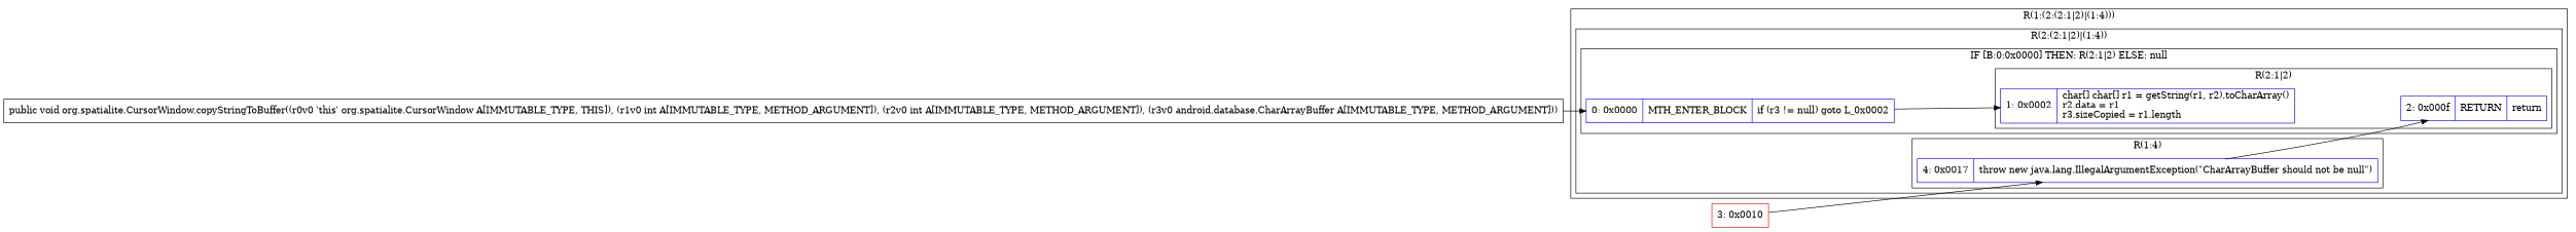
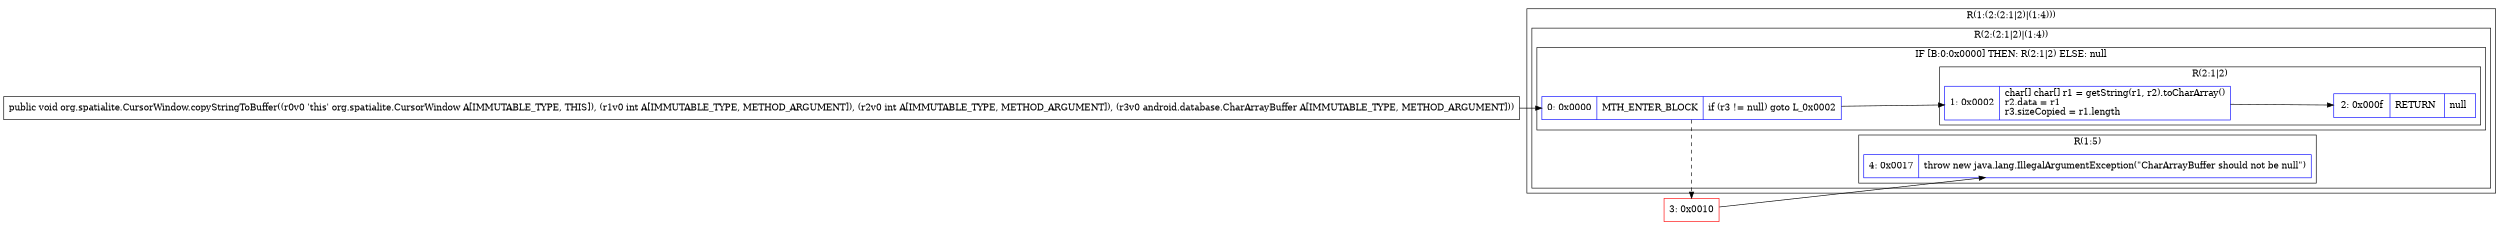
  digraph {
    rankdir=LR
    node [color=blue shape=record]
    n1 [label="{1\:\ 0x0002|char[] char[] r1 = getString(r1, r2).toCharArray()\lr2.data = r1\lr3.sizeCopied = r1.length\l}"]
-   n2 [label="{2\:\ 0x000f|RETURN\l|return\l}"]
+   n2 [label="{2\:\ 0x000f|RETURN\l|null\l}"]
    n3 [label="{0\:\ 0x0000|MTH_ENTER_BLOCK\l|if (r3 != null) goto L_0x0002\l}"]
    n4 [label="{4\:\ 0x0017|throw new java.lang.IllegalArgumentException(\"CharArrayBuffer should not be null\")\l}"]
    n5 [color=red label="{3\:\ 0x0010}"]
    n6 [label="{public void org.spatialite.CursorWindow.copyStringToBuffer((r0v0 'this' org.spatialite.CursorWindow A[IMMUTABLE_TYPE, THIS]), (r1v0 int A[IMMUTABLE_TYPE, METHOD_ARGUMENT]), (r2v0 int A[IMMUTABLE_TYPE, METHOD_ARGUMENT]), (r3v0 android.database.CharArrayBuffer A[IMMUTABLE_TYPE, METHOD_ARGUMENT])) }" color=""]
    subgraph cluster_1 {
      label="R(1:(2:(2:1|2)|(1:4)))"
      subgraph cluster_2 {
        label="R(2:(2:1|2)|(1:4))"
        subgraph cluster_3 {
          label="IF [B:0:0x0000] THEN: R(2:1|2) ELSE: null"
          n3
          subgraph cluster_4 {
            label="R(2:1|2)"
            n1
            n2
          }
        }
        subgraph cluster_5 {
-         label="R(1:4)"
+         label="R(1:5)"
          n4
        }
      }
    }
-   n4 -> n2
+   n1 -> n2
    n3 -> n1
+   n3 -> n5 [style=dashed]
    n5 -> n4
    n6 -> n3
  }
